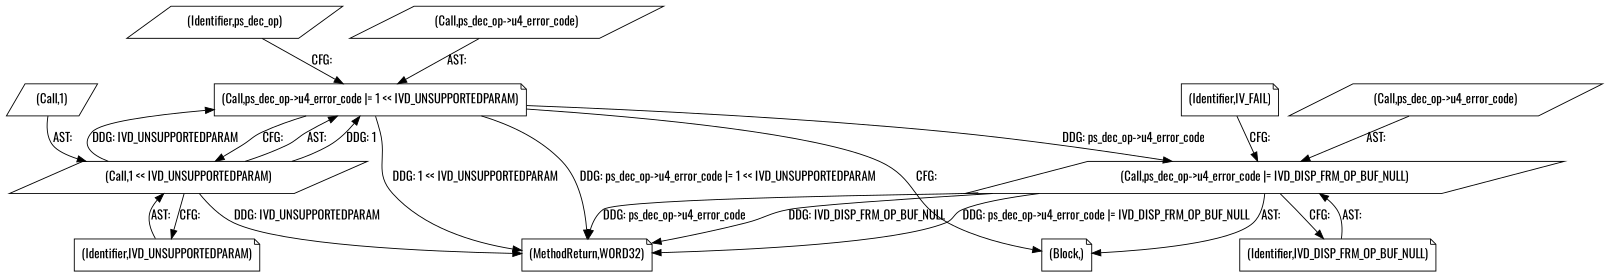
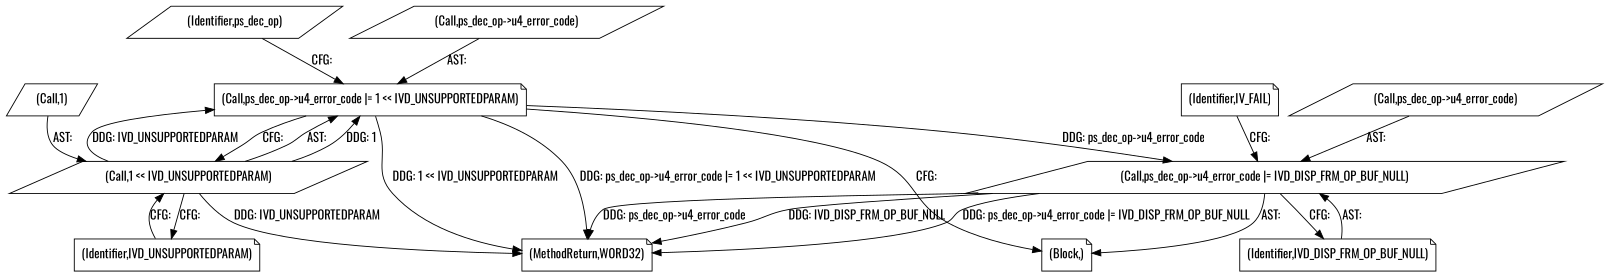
  digraph {
    fontname=Oswald
    node [fontname=Oswald shape=parallelogram]
    edge [fontname=Oswald]
    n1 [label="(Call,ps_dec_op->u4_error_code |= IVD_DISP_FRM_OP_BUF_NULL)"]
    n2 [label="(Identifier,IVD_DISP_FRM_OP_BUF_NULL)" shape=note]
    n3 [label="(MethodReturn,WORD32)" shape=note]
    n4 [label="(Block,)" shape=note]
    n5 [label="(Call,ps_dec_op->u4_error_code |= 1 << IVD_UNSUPPORTEDPARAM)" shape=note]
    n6 [label="(Call,1 << IVD_UNSUPPORTEDPARAM)"]
    n7 [label="(Identifier,IVD_UNSUPPORTEDPARAM)" shape=note]
    n8 [label="(Identifier,ps_dec_op)"]
    n9 [label="(Call,ps_dec_op->u4_error_code)"]
    n10 [label="(Call,1)"]
    n11 [label="(Call,ps_dec_op->u4_error_code)"]
    n12 [label="(Identifier,IV_FAIL)" shape=note]
    n1 -> n2 [label="CFG: "]
    n1 -> n3 [label="DDG: ps_dec_op->u4_error_code"]
    n1 -> n3 [label="DDG: IVD_DISP_FRM_OP_BUF_NULL"]
    n1 -> n3 [label="DDG: ps_dec_op->u4_error_code |= IVD_DISP_FRM_OP_BUF_NULL"]
    n1 -> n4 [label="AST: "]
    n2 -> n1 [label="AST: "]
    n5 -> n1 [label="DDG: ps_dec_op->u4_error_code"]
    n5 -> n3 [label="DDG: ps_dec_op->u4_error_code |= 1 << IVD_UNSUPPORTEDPARAM"]
    n5 -> n3 [label="DDG: 1 << IVD_UNSUPPORTEDPARAM"]
    n5 -> n4 [label="CFG: "]
    n5 -> n6 [label="CFG: "]
    n6 -> n3 [label="DDG: IVD_UNSUPPORTEDPARAM"]
    n6 -> n5 [label="AST: "]
    n6 -> n5 [label="DDG: 1"]
    n6 -> n5 [label="DDG: IVD_UNSUPPORTEDPARAM"]
    n6 -> n7 [label="CFG: "]
-   n7 -> n6 [label="AST: "]
+   n7 -> n6 [label="CFG: "]
    n8 -> n5 [label="CFG: "]
    n9 -> n1 [label="AST: "]
    n10 -> n6 [label="AST: "]
    n11 -> n5 [label="AST: "]
    n12 -> n1 [label="CFG: "]
  }
